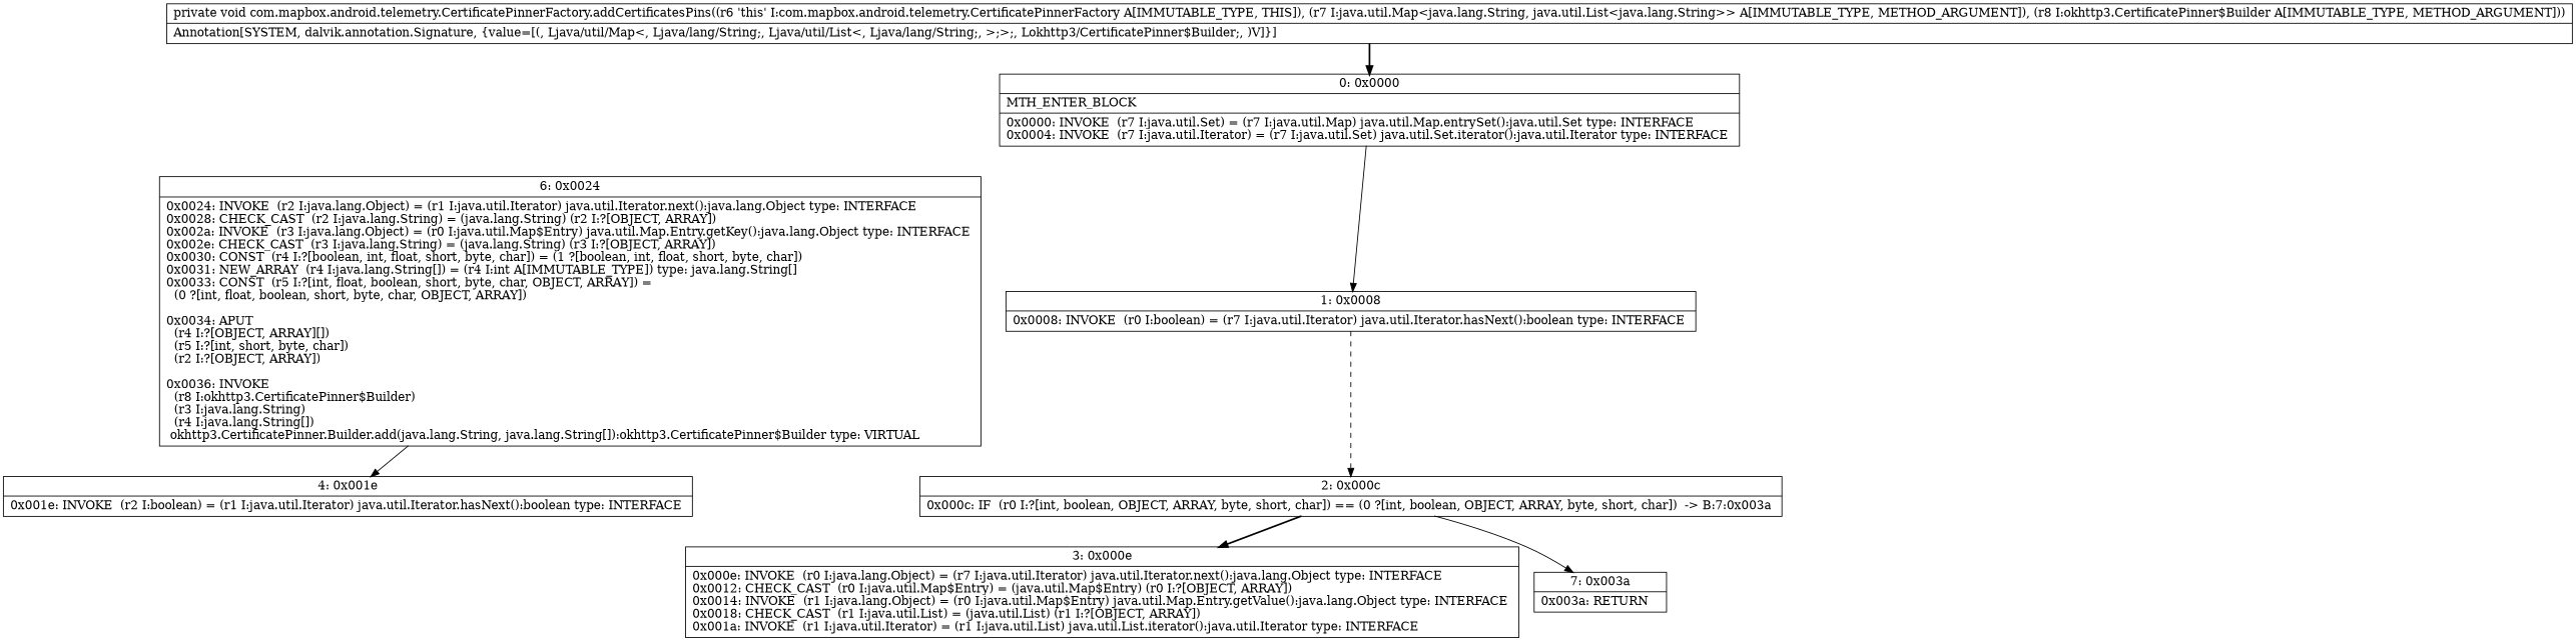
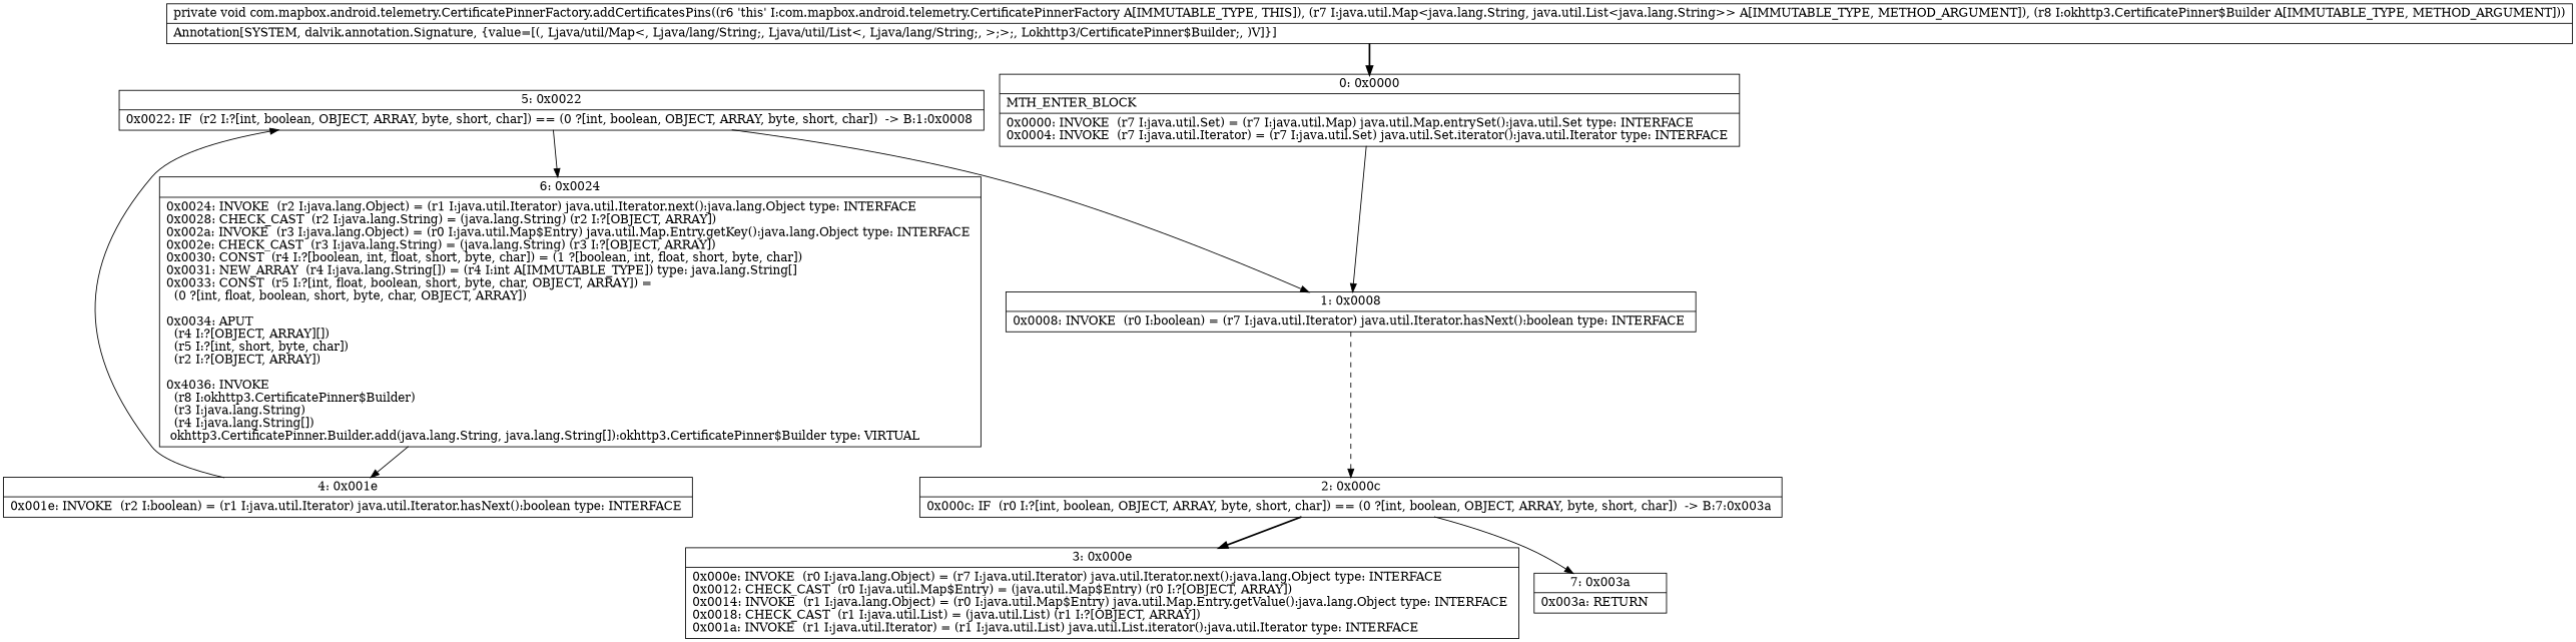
  digraph {
    node [shape=record]
    edge [style=solid]
    n1 [label="{0\:\ 0x0000|MTH_ENTER_BLOCK\l|0x0000: INVOKE  (r7 I:java.util.Set) = (r7 I:java.util.Map) java.util.Map.entrySet():java.util.Set type: INTERFACE \l0x0004: INVOKE  (r7 I:java.util.Iterator) = (r7 I:java.util.Set) java.util.Set.iterator():java.util.Iterator type: INTERFACE \l}"]
    n2 [label="{1\:\ 0x0008|0x0008: INVOKE  (r0 I:boolean) = (r7 I:java.util.Iterator) java.util.Iterator.hasNext():boolean type: INTERFACE \l}"]
    n3 [label="{2\:\ 0x000c|0x000c: IF  (r0 I:?[int, boolean, OBJECT, ARRAY, byte, short, char]) == (0 ?[int, boolean, OBJECT, ARRAY, byte, short, char])  \-\> B:7:0x003a \l}"]
    n4 [label="{3\:\ 0x000e|0x000e: INVOKE  (r0 I:java.lang.Object) = (r7 I:java.util.Iterator) java.util.Iterator.next():java.lang.Object type: INTERFACE \l0x0012: CHECK_CAST  (r0 I:java.util.Map$Entry) = (java.util.Map$Entry) (r0 I:?[OBJECT, ARRAY]) \l0x0014: INVOKE  (r1 I:java.lang.Object) = (r0 I:java.util.Map$Entry) java.util.Map.Entry.getValue():java.lang.Object type: INTERFACE \l0x0018: CHECK_CAST  (r1 I:java.util.List) = (java.util.List) (r1 I:?[OBJECT, ARRAY]) \l0x001a: INVOKE  (r1 I:java.util.Iterator) = (r1 I:java.util.List) java.util.List.iterator():java.util.Iterator type: INTERFACE \l}"]
    n5 [label="{7\:\ 0x003a|0x003a: RETURN   \l}"]
    n6 [label="{4\:\ 0x001e|0x001e: INVOKE  (r2 I:boolean) = (r1 I:java.util.Iterator) java.util.Iterator.hasNext():boolean type: INTERFACE \l}"]
-   n8 [label="{6\:\ 0x0024|0x0024: INVOKE  (r2 I:java.lang.Object) = (r1 I:java.util.Iterator) java.util.Iterator.next():java.lang.Object type: INTERFACE \l0x0028: CHECK_CAST  (r2 I:java.lang.String) = (java.lang.String) (r2 I:?[OBJECT, ARRAY]) \l0x002a: INVOKE  (r3 I:java.lang.Object) = (r0 I:java.util.Map$Entry) java.util.Map.Entry.getKey():java.lang.Object type: INTERFACE \l0x002e: CHECK_CAST  (r3 I:java.lang.String) = (java.lang.String) (r3 I:?[OBJECT, ARRAY]) \l0x0030: CONST  (r4 I:?[boolean, int, float, short, byte, char]) = (1 ?[boolean, int, float, short, byte, char]) \l0x0031: NEW_ARRAY  (r4 I:java.lang.String[]) = (r4 I:int A[IMMUTABLE_TYPE]) type: java.lang.String[] \l0x0033: CONST  (r5 I:?[int, float, boolean, short, byte, char, OBJECT, ARRAY]) = \l  (0 ?[int, float, boolean, short, byte, char, OBJECT, ARRAY])\l \l0x0034: APUT  \l  (r4 I:?[OBJECT, ARRAY][])\l  (r5 I:?[int, short, byte, char])\l  (r2 I:?[OBJECT, ARRAY])\l \l0x0036: INVOKE  \l  (r8 I:okhttp3.CertificatePinner$Builder)\l  (r3 I:java.lang.String)\l  (r4 I:java.lang.String[])\l okhttp3.CertificatePinner.Builder.add(java.lang.String, java.lang.String[]):okhttp3.CertificatePinner$Builder type: VIRTUAL \l}"]
+   n7 [label="{5\:\ 0x0022|0x0022: IF  (r2 I:?[int, boolean, OBJECT, ARRAY, byte, short, char]) == (0 ?[int, boolean, OBJECT, ARRAY, byte, short, char])  \-\> B:1:0x0008 \l}"]
+   n8 [label="{6\:\ 0x0024|0x0024: INVOKE  (r2 I:java.lang.Object) = (r1 I:java.util.Iterator) java.util.Iterator.next():java.lang.Object type: INTERFACE \l0x0028: CHECK_CAST  (r2 I:java.lang.String) = (java.lang.String) (r2 I:?[OBJECT, ARRAY]) \l0x002a: INVOKE  (r3 I:java.lang.Object) = (r0 I:java.util.Map$Entry) java.util.Map.Entry.getKey():java.lang.Object type: INTERFACE \l0x002e: CHECK_CAST  (r3 I:java.lang.String) = (java.lang.String) (r3 I:?[OBJECT, ARRAY]) \l0x0030: CONST  (r4 I:?[boolean, int, float, short, byte, char]) = (1 ?[boolean, int, float, short, byte, char]) \l0x0031: NEW_ARRAY  (r4 I:java.lang.String[]) = (r4 I:int A[IMMUTABLE_TYPE]) type: java.lang.String[] \l0x0033: CONST  (r5 I:?[int, float, boolean, short, byte, char, OBJECT, ARRAY]) = \l  (0 ?[int, float, boolean, short, byte, char, OBJECT, ARRAY])\l \l0x0034: APUT  \l  (r4 I:?[OBJECT, ARRAY][])\l  (r5 I:?[int, short, byte, char])\l  (r2 I:?[OBJECT, ARRAY])\l \l0x4036: INVOKE  \l  (r8 I:okhttp3.CertificatePinner$Builder)\l  (r3 I:java.lang.String)\l  (r4 I:java.lang.String[])\l okhttp3.CertificatePinner.Builder.add(java.lang.String, java.lang.String[]):okhttp3.CertificatePinner$Builder type: VIRTUAL \l}"]
    n9 [label="{private void com.mapbox.android.telemetry.CertificatePinnerFactory.addCertificatesPins((r6 'this' I:com.mapbox.android.telemetry.CertificatePinnerFactory A[IMMUTABLE_TYPE, THIS]), (r7 I:java.util.Map\<java.lang.String, java.util.List\<java.lang.String\>\> A[IMMUTABLE_TYPE, METHOD_ARGUMENT]), (r8 I:okhttp3.CertificatePinner$Builder A[IMMUTABLE_TYPE, METHOD_ARGUMENT]))  | Annotation[SYSTEM, dalvik.annotation.Signature, \{value=[(, Ljava\/util\/Map\<, Ljava\/lang\/String;, Ljava\/util\/List\<, Ljava\/lang\/String;, \>;\>;, Lokhttp3\/CertificatePinner$Builder;, )V]\}]\l}"]
    n1 -> n2
    n2 -> n3 [style=dashed]
    n3 -> n4 [style=bold]
    n3 -> n5
+   n6 -> n7
+   n7 -> n2
+   n7 -> n8
    n8 -> n6
    n9 -> n1 [style=bold]
  }
